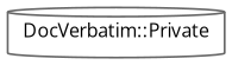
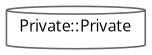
  digraph {
    rankdir=LR
    fontname="Open Sans"
-   n1 [color=grey40 fillcolor=white fontname="Open Sans" fontsize=10 height=0.2 label="DocVerbatim::Private" shape=cylinder style=filled width=0.4]
+   n1 [color=grey40 fillcolor=white fontname="Open Sans" fontsize=10 height=0.2 label="Private::Private" shape=cylinder style=filled width=0.4]
  }
